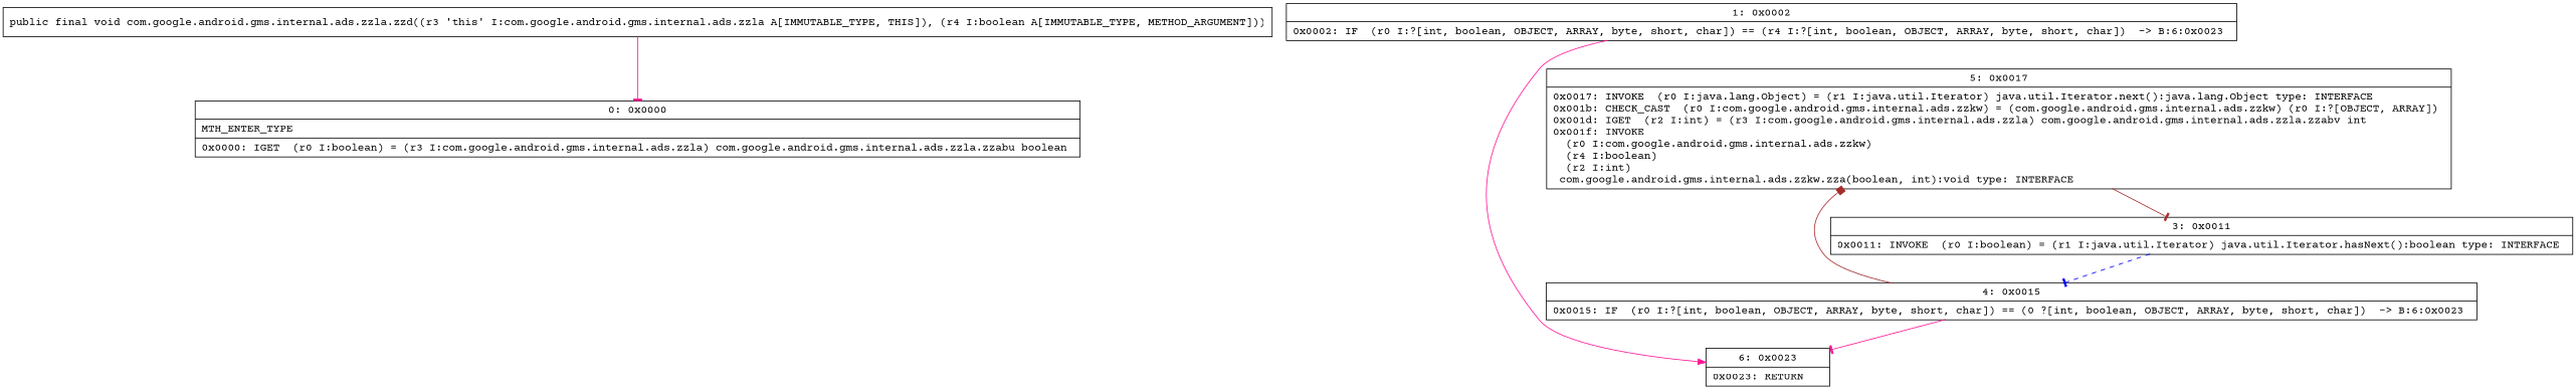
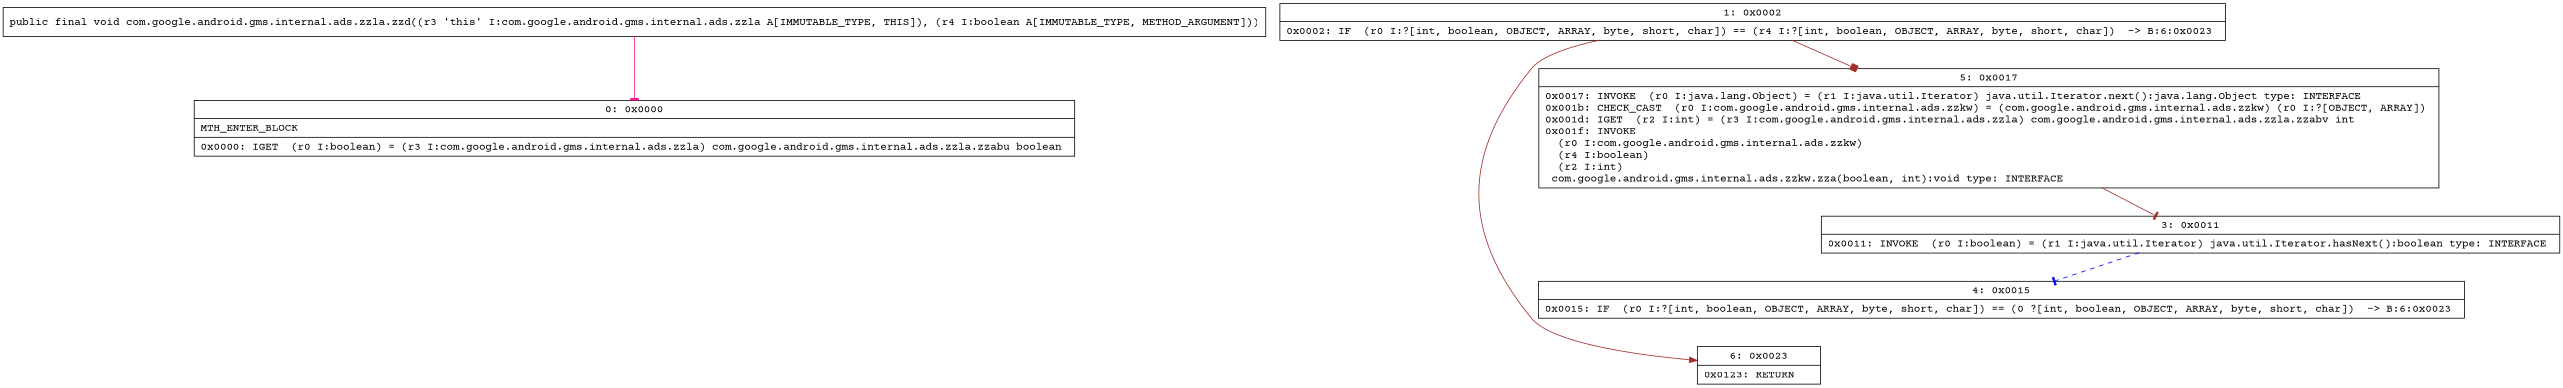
  digraph {
    fontname="Courier Prime"
    node [fontname="Courier Prime" shape=record]
    edge [arrowhead=tee color=brown fontname="Courier Prime" style=solid]
-   n1 [label="{0\:\ 0x0000|MTH_ENTER_TYPE\l|0x0000: IGET  (r0 I:boolean) = (r3 I:com.google.android.gms.internal.ads.zzla) com.google.android.gms.internal.ads.zzla.zzabu boolean \l}"]
+   n1 [label="{0\:\ 0x0000|MTH_ENTER_BLOCK\l|0x0000: IGET  (r0 I:boolean) = (r3 I:com.google.android.gms.internal.ads.zzla) com.google.android.gms.internal.ads.zzla.zzabu boolean \l}"]
    n2 [label="{1\:\ 0x0002|0x0002: IF  (r0 I:?[int, boolean, OBJECT, ARRAY, byte, short, char]) == (r4 I:?[int, boolean, OBJECT, ARRAY, byte, short, char])  \-\> B:6:0x0023 \l}"]
-   n3 [label="{6\:\ 0x0023|0x0023: RETURN   \l}"]
+   n3 [label="{6\:\ 0x0023|0x0123: RETURN   \l}"]
    n4 [label="{3\:\ 0x0011|0x0011: INVOKE  (r0 I:boolean) = (r1 I:java.util.Iterator) java.util.Iterator.hasNext():boolean type: INTERFACE \l}"]
    n5 [label="{4\:\ 0x0015|0x0015: IF  (r0 I:?[int, boolean, OBJECT, ARRAY, byte, short, char]) == (0 ?[int, boolean, OBJECT, ARRAY, byte, short, char])  \-\> B:6:0x0023 \l}"]
    n6 [label="{5\:\ 0x0017|0x0017: INVOKE  (r0 I:java.lang.Object) = (r1 I:java.util.Iterator) java.util.Iterator.next():java.lang.Object type: INTERFACE \l0x001b: CHECK_CAST  (r0 I:com.google.android.gms.internal.ads.zzkw) = (com.google.android.gms.internal.ads.zzkw) (r0 I:?[OBJECT, ARRAY]) \l0x001d: IGET  (r2 I:int) = (r3 I:com.google.android.gms.internal.ads.zzla) com.google.android.gms.internal.ads.zzla.zzabv int \l0x001f: INVOKE  \l  (r0 I:com.google.android.gms.internal.ads.zzkw)\l  (r4 I:boolean)\l  (r2 I:int)\l com.google.android.gms.internal.ads.zzkw.zza(boolean, int):void type: INTERFACE \l}"]
    n7 [label="{public final void com.google.android.gms.internal.ads.zzla.zzd((r3 'this' I:com.google.android.gms.internal.ads.zzla A[IMMUTABLE_TYPE, THIS]), (r4 I:boolean A[IMMUTABLE_TYPE, METHOD_ARGUMENT])) }"]
-   n2 -> n3 [arrowhead=normal color=deeppink]
+   n2 -> n3 [arrowhead=normal]
    n4 -> n5 [color=blue style=dashed]
-   n5 -> n3 [color=deeppink]
-   n5 -> n6 [arrowhead=box]
+   n2 -> n6 [arrowhead=box]
    n6 -> n4
    n7 -> n1 [color=deeppink]
  }
